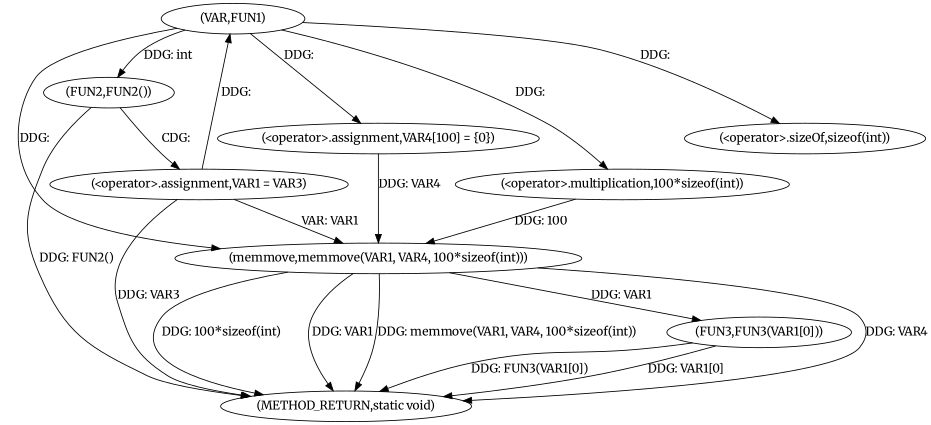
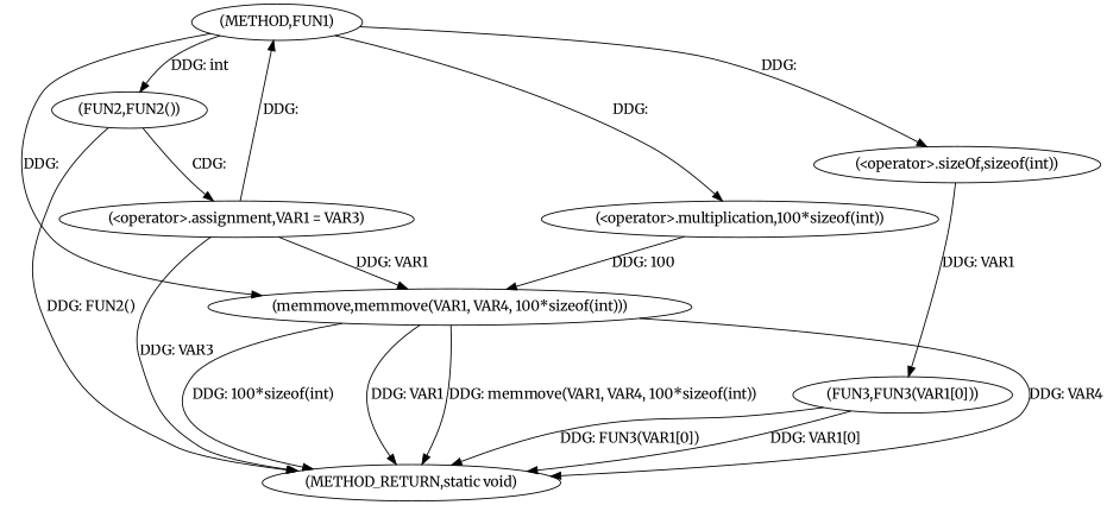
  digraph {
    fontname=Merriweather
    node [fontname=Merriweather]
    edge [fontname=Merriweather]
-   n1 [label="(VAR,FUN1)"]
+   n1 [label="(METHOD,FUN1)"]
    n2 [label="(FUN2,FUN2())"]
-   n3 [label="(<operator>.assignment,VAR4[100] = {0})"]
    n4 [label="(memmove,memmove(VAR1, VAR4, 100*sizeof(int)))"]
    n5 [label="(<operator>.multiplication,100*sizeof(int))"]
    n6 [label="(<operator>.sizeOf,sizeof(int))"]
    n7 [label="(<operator>.assignment,VAR1 = VAR3)"]
    n8 [label="(METHOD_RETURN,static void)"]
    n9 [label="(FUN3,FUN3(VAR1[0]))"]
    n1 -> n2 [label="DDG: int"]
-   n1 -> n3 [label="DDG: "]
    n1 -> n4 [label="DDG: "]
    n1 -> n5 [label="DDG: "]
    n1 -> n6 [label="DDG: "]
    n2 -> n7 [label="CDG: "]
    n2 -> n8 [label="DDG: FUN2()"]
-   n3 -> n4 [label="DDG: VAR4"]
    n4 -> n8 [label="DDG: VAR4"]
    n4 -> n8 [label="DDG: 100*sizeof(int)"]
    n4 -> n8 [label="DDG: VAR1"]
    n4 -> n8 [label="DDG: memmove(VAR1, VAR4, 100*sizeof(int))"]
-   n4 -> n9 [label="DDG: VAR1"]
+   n6 -> n9 [label="DDG: VAR1"]
    n5 -> n4 [label="DDG: 100"]
    n7 -> n1 [label="DDG: "]
-   n7 -> n4 [label="VAR: VAR1"]
+   n7 -> n4 [label="DDG: VAR1"]
    n7 -> n8 [label="DDG: VAR3"]
    n9 -> n8 [label="DDG: VAR1[0]"]
    n9 -> n8 [label="DDG: FUN3(VAR1[0])"]
  }
